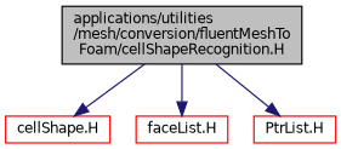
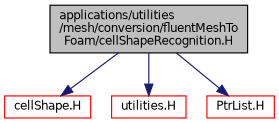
  digraph {
    node [color=red fontname=Helvetica fontsize=10 shape=record]
    edge [color=midnightblue fontname=Helvetica fontsize=10 labelfontname=Helvetica labelfontsize=10 style=solid]
    n1 [color=black fillcolor=grey75 fontcolor=black height=0.2 label="applications/utilities\l/mesh/conversion/fluentMeshTo\lFoam/cellShapeRecognition.H" style=filled width=0.4]
    n2 [height=0.2 label="cellShape.H" width=0.4]
-   n3 [height=0.2 label="faceList.H" width=0.4]
+   n3 [height=0.2 label="utilities.H" width=0.4]
    n4 [height=0.2 label="PtrList.H" width=0.4]
    n1 -> n2
    n1 -> n3
    n1 -> n4
  }
